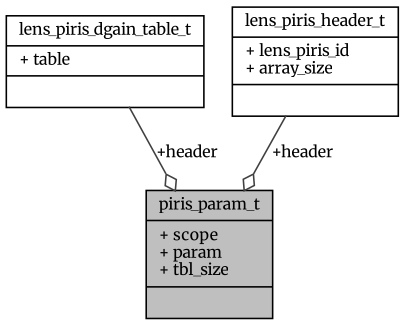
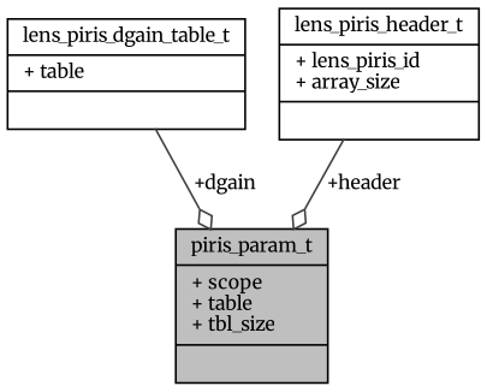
  digraph {
    fontname=Merriweather
    node [color=black fontname=Merriweather fontsize=10 shape=record]
    edge [arrowhead=odiamond color=grey25 fontname=Merriweather fontsize=10 labelfontname=Helvetica labelfontsize=10 style=solid]
-   n1 [fillcolor=grey75 fontcolor=black height=0.2 label="{piris_param_t\n|+ scope\l+ param\l+ tbl_size\l|}" style=filled width=0.4]
+   n1 [fillcolor=grey75 fontcolor=black height=0.2 label="{piris_param_t\n|+ scope\l+ table\l+ tbl_size\l|}" style=filled width=0.4]
    n2 [height=0.2 label="{lens_piris_dgain_table_t\n|+ table\l|}" width=0.4]
    n3 [height=0.2 label="{lens_piris_header_t\n|+ lens_piris_id\l+ array_size\l|}" width=0.4]
-   n2 -> n1 [label=" +header"]
+   n2 -> n1 [label=" +dgain"]
    n3 -> n1 [label=" +header"]
  }
